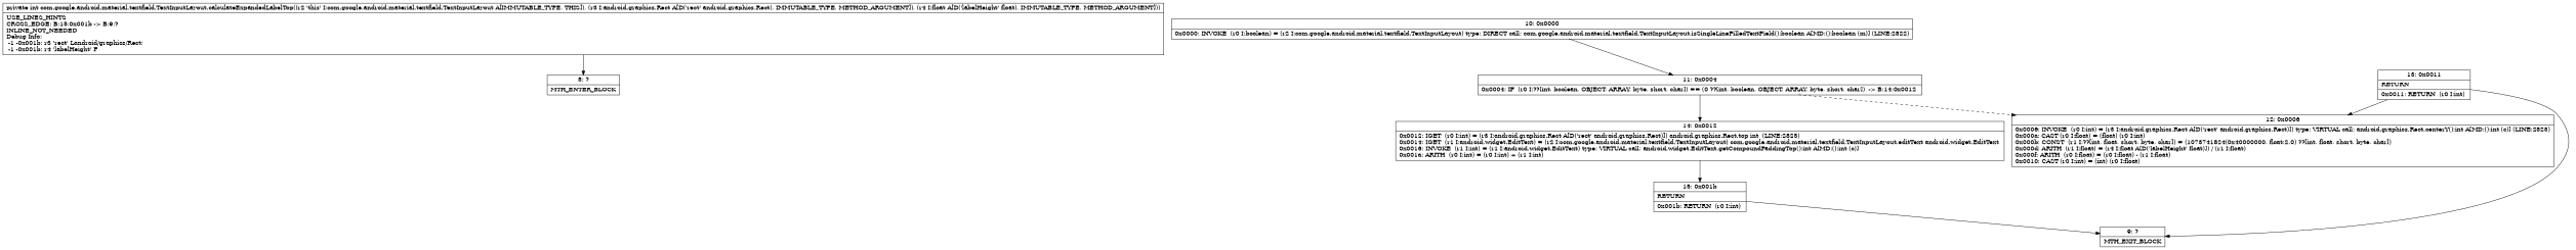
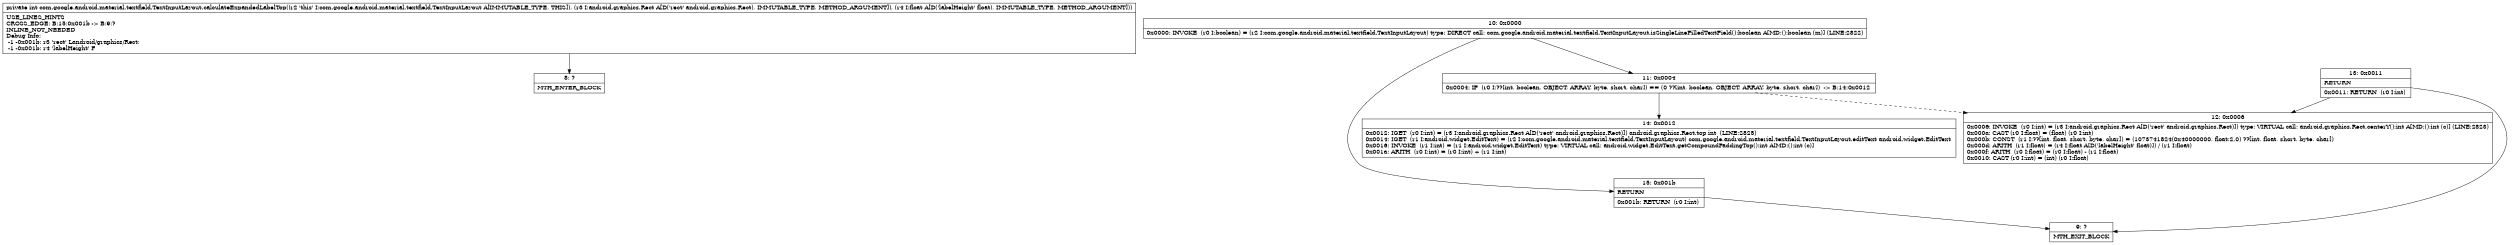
  digraph {
    node [shape=record]
    n1 [label="{8\:\ ?|MTH_ENTER_BLOCK\l}"]
    n2 [label="{10\:\ 0x0000|0x0000: INVOKE  (r0 I:boolean) = (r2 I:com.google.android.material.textfield.TextInputLayout) type: DIRECT call: com.google.android.material.textfield.TextInputLayout.isSingleLineFilledTextField():boolean A[MD:():boolean (m)] (LINE:2822)\l}"]
    n3 [label="{11\:\ 0x0004|0x0004: IF  (r0 I:??[int, boolean, OBJECT, ARRAY, byte, short, char]) == (0 ??[int, boolean, OBJECT, ARRAY, byte, short, char])  \-\> B:14:0x0012 \l}"]
    n4 [label="{12\:\ 0x0006|0x0006: INVOKE  (r0 I:int) = (r3 I:android.graphics.Rect A[D('rect' android.graphics.Rect)]) type: VIRTUAL call: android.graphics.Rect.centerY():int A[MD:():int (c)] (LINE:2823)\l0x000a: CAST (r0 I:float) = (float) (r0 I:int) \l0x000b: CONST  (r1 I:??[int, float, short, byte, char]) = (1073741824(0x40000000, float:2.0) ??[int, float, short, byte, char]) \l0x000d: ARITH  (r1 I:float) = (r4 I:float A[D('labelHeight' float)]) \/ (r1 I:float) \l0x000f: ARITH  (r0 I:float) = (r0 I:float) \- (r1 I:float) \l0x0010: CAST (r0 I:int) = (int) (r0 I:float) \l}"]
    n5 [label="{14\:\ 0x0012|0x0012: IGET  (r0 I:int) = (r3 I:android.graphics.Rect A[D('rect' android.graphics.Rect)]) android.graphics.Rect.top int  (LINE:2825)\l0x0014: IGET  (r1 I:android.widget.EditText) = (r2 I:com.google.android.material.textfield.TextInputLayout) com.google.android.material.textfield.TextInputLayout.editText android.widget.EditText \l0x0016: INVOKE  (r1 I:int) = (r1 I:android.widget.EditText) type: VIRTUAL call: android.widget.EditText.getCompoundPaddingTop():int A[MD:():int (c)]\l0x001a: ARITH  (r0 I:int) = (r0 I:int) + (r1 I:int) \l}"]
    n6 [label="{15\:\ 0x001b|RETURN\l|0x001b: RETURN  (r0 I:int) \l}"]
    n7 [label="{13\:\ 0x0011|RETURN\l|0x0011: RETURN  (r0 I:int) \l}"]
    n8 [label="{9\:\ ?|MTH_EXIT_BLOCK\l}"]
    n9 [label="{private int com.google.android.material.textfield.TextInputLayout.calculateExpandedLabelTop((r2 'this' I:com.google.android.material.textfield.TextInputLayout A[IMMUTABLE_TYPE, THIS]), (r3 I:android.graphics.Rect A[D('rect' android.graphics.Rect), IMMUTABLE_TYPE, METHOD_ARGUMENT]), (r4 I:float A[D('labelHeight' float), IMMUTABLE_TYPE, METHOD_ARGUMENT]))  | USE_LINES_HINTS\lCROSS_EDGE: B:15:0x001b \-\> B:9:?\lINLINE_NOT_NEEDED\lDebug Info:\l  \-1 \-0x001b: r3 'rect' Landroid\/graphics\/Rect;\l  \-1 \-0x001b: r4 'labelHeight' F\l}"]
    n2 -> n3
    n3 -> n4 [style=dashed]
    n3 -> n5
-   n5 -> n6
+   n2 -> n6
    n6 -> n8
    n7 -> n4
    n7 -> n8
    n9 -> n1
  }
